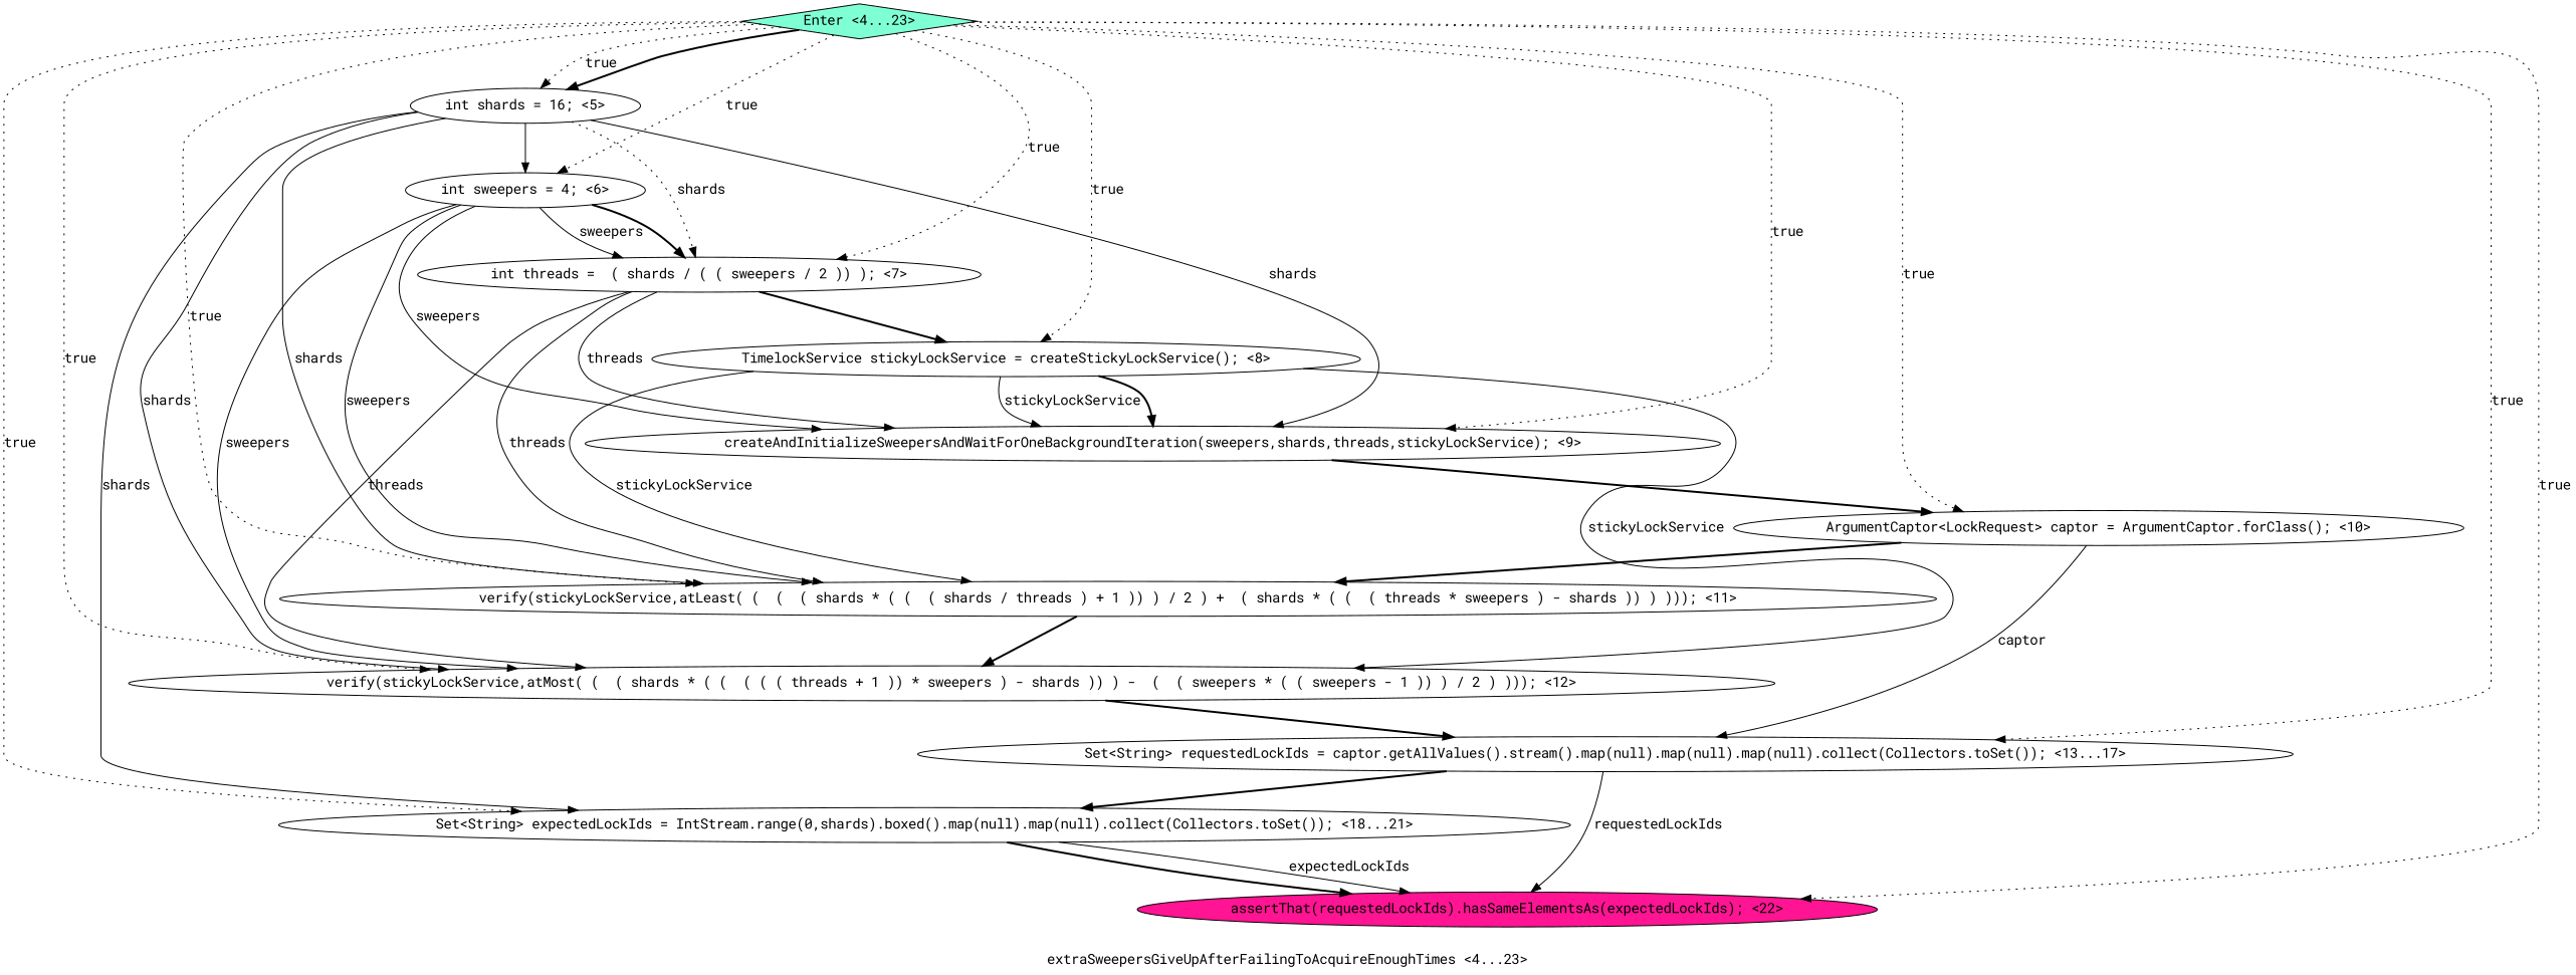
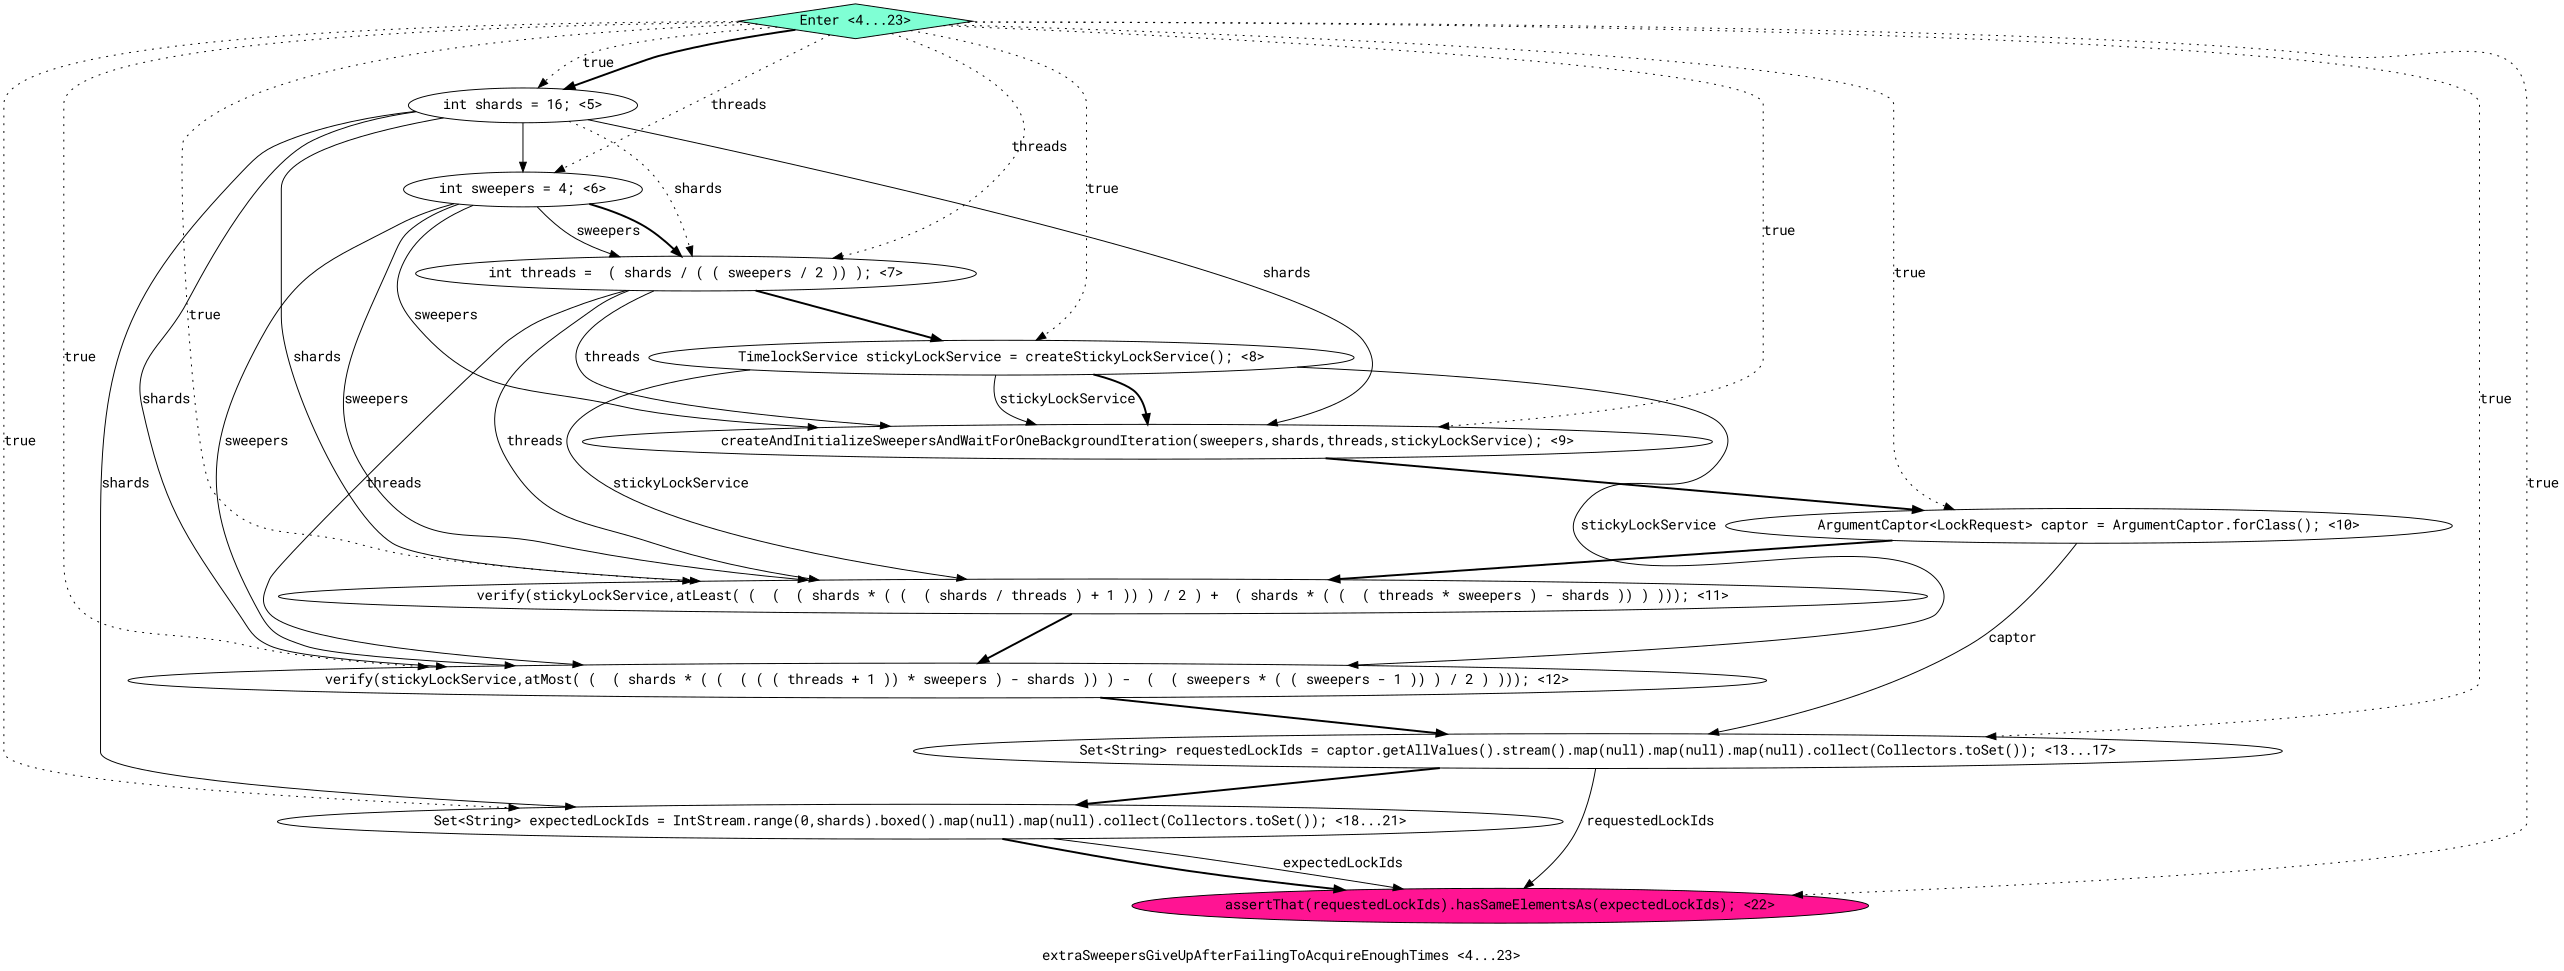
  digraph {
    fontname="Roboto Mono"
    label="extraSweepersGiveUpAfterFailingToAcquireEnoughTimes <4...23>"
    node [fillcolor=white fontname="Roboto Mono" shape=ellipse style=filled]
    edge [fontname="Roboto Mono" style=solid]
    n1 [label="int threads =  ( shards / ( ( sweepers / 2 )) ); <7>"]
    n2 [label="TimelockService stickyLockService = createStickyLockService(); <8>"]
    n3 [label="verify(stickyLockService,atMost( (  ( shards * ( (  ( ( ( threads + 1 )) * sweepers ) - shards )) ) -  (  ( sweepers * ( ( sweepers - 1 )) ) / 2 ) ))); <12>"]
    n4 [label="createAndInitializeSweepersAndWaitForOneBackgroundIteration(sweepers,shards,threads,stickyLockService); <9>"]
    n5 [label="verify(stickyLockService,atLeast( (  (  ( shards * ( (  ( shards / threads ) + 1 )) ) / 2 ) +  ( shards * ( (  ( threads * sweepers ) - shards )) ) ))); <11>"]
    n6 [label="Set<String> requestedLockIds = captor.getAllValues().stream().map(null).map(null).map(null).collect(Collectors.toSet()); <13...17>"]
    n7 [label="ArgumentCaptor<LockRequest> captor = ArgumentCaptor.forClass(); <10>"]
    n8 [label="Set<String> expectedLockIds = IntStream.range(0,shards).boxed().map(null).map(null).collect(Collectors.toSet()); <18...21>"]
    n9 [fillcolor=deeppink label="assertThat(requestedLockIds).hasSameElementsAs(expectedLockIds); <22>"]
    n10 [fillcolor=aquamarine label="Enter <4...23>" shape=diamond]
    n11 [label="int shards = 16; <5>"]
    n12 [label="int sweepers = 4; <6>"]
    n1 -> n2 [style=bold]
    n1 -> n3 [label=threads]
    n1 -> n4 [label=threads]
    n1 -> n5 [label=threads]
    n2 -> n3 [label=stickyLockService]
    n2 -> n4 [label=stickyLockService]
    n2 -> n4 [style=bold]
    n2 -> n5 [label=stickyLockService]
    n3 -> n6 [style=bold]
    n4 -> n7 [style=bold]
    n5 -> n3 [style=bold]
    n6 -> n8 [style=bold]
    n6 -> n9 [label=requestedLockIds]
    n7 -> n5 [style=bold]
    n7 -> n6 [label=captor]
    n8 -> n9 [label=expectedLockIds]
    n8 -> n9 [style=bold]
-   n10 -> n1 [label=true style=dotted]
+   n10 -> n1 [label=threads style=dotted]
    n10 -> n2 [label=true style=dotted]
    n10 -> n3 [label=true style=dotted]
    n10 -> n4 [label=true style=dotted]
    n10 -> n5 [label=true style=dotted]
    n10 -> n6 [label=true style=dotted]
    n10 -> n7 [label=true style=dotted]
    n10 -> n8 [label=true style=dotted]
    n10 -> n9 [label=true style=dotted]
    n10 -> n11 [label=true style=dotted]
    n10 -> n11 [style=bold]
-   n10 -> n12 [label=true style=dotted]
+   n10 -> n12 [label=threads style=dotted]
    n11 -> n1 [label=shards style=dotted]
    n11 -> n3 [label=shards]
    n11 -> n4 [label=shards]
    n11 -> n5 [label=shards]
    n11 -> n8 [label=shards]
    n11 -> n12
    n12 -> n1 [label=sweepers]
    n12 -> n1 [style=bold]
    n12 -> n3 [label=sweepers]
    n12 -> n4 [label=sweepers]
    n12 -> n5 [label=sweepers]
  }
